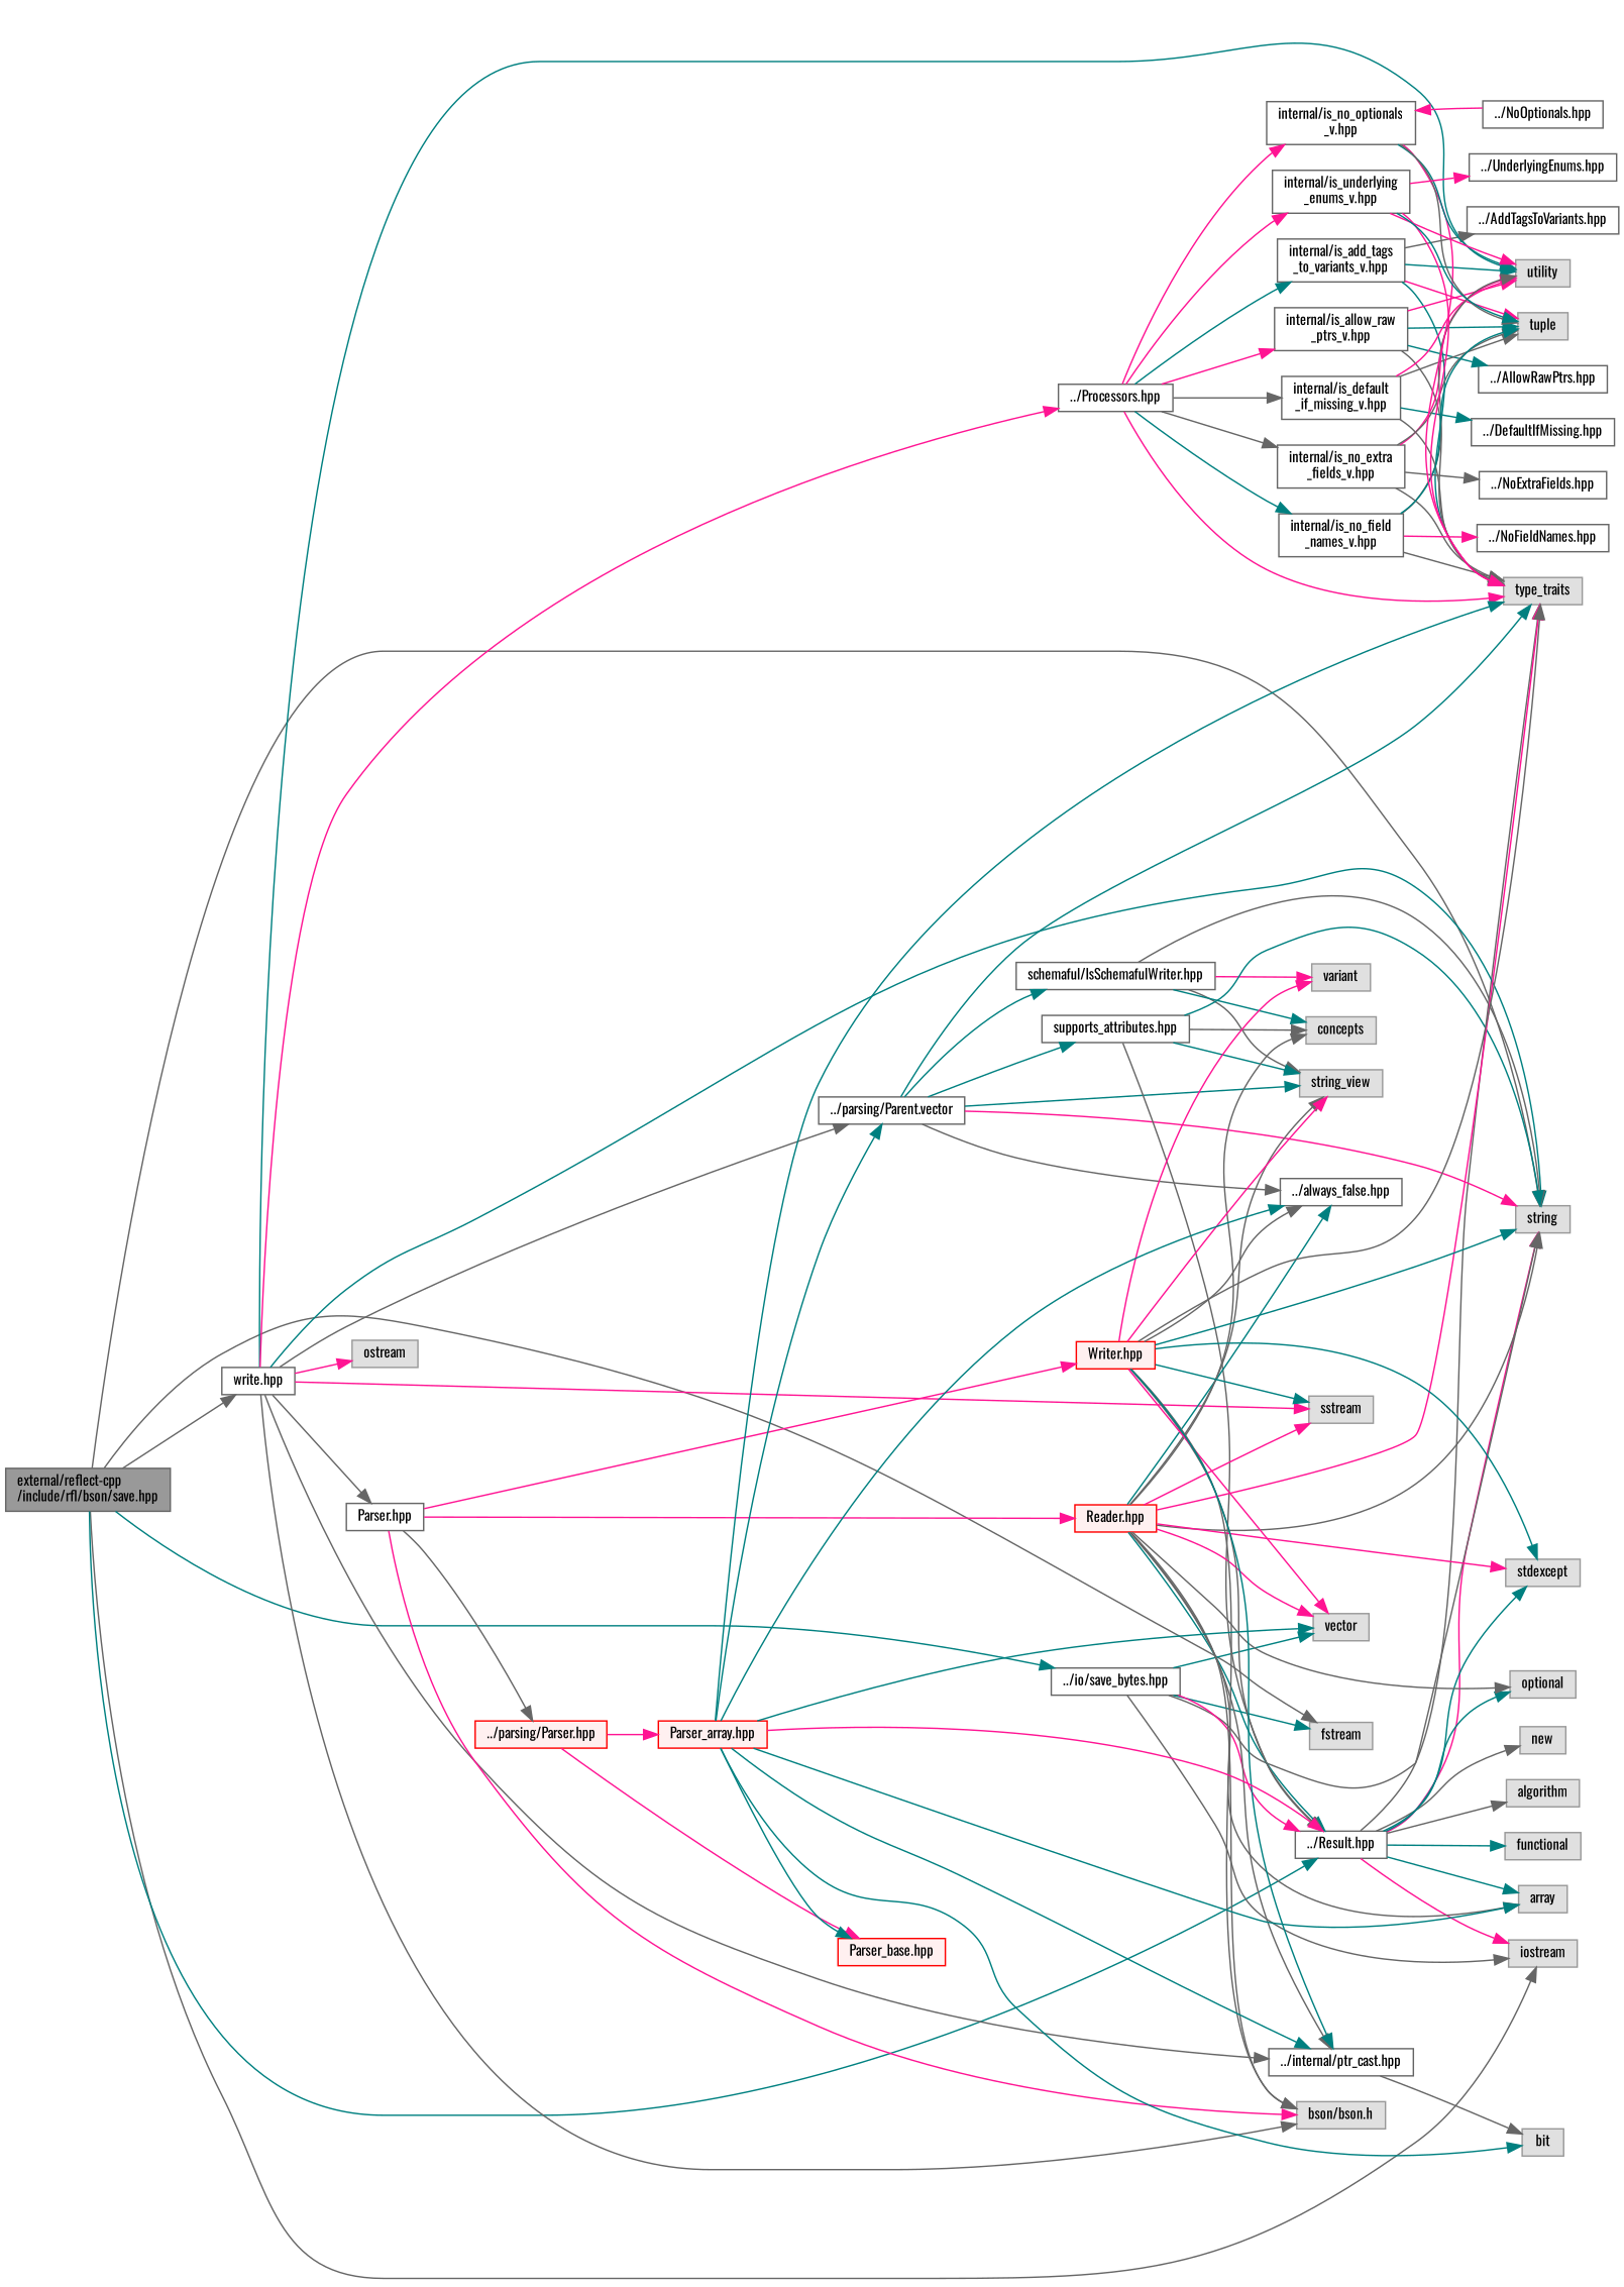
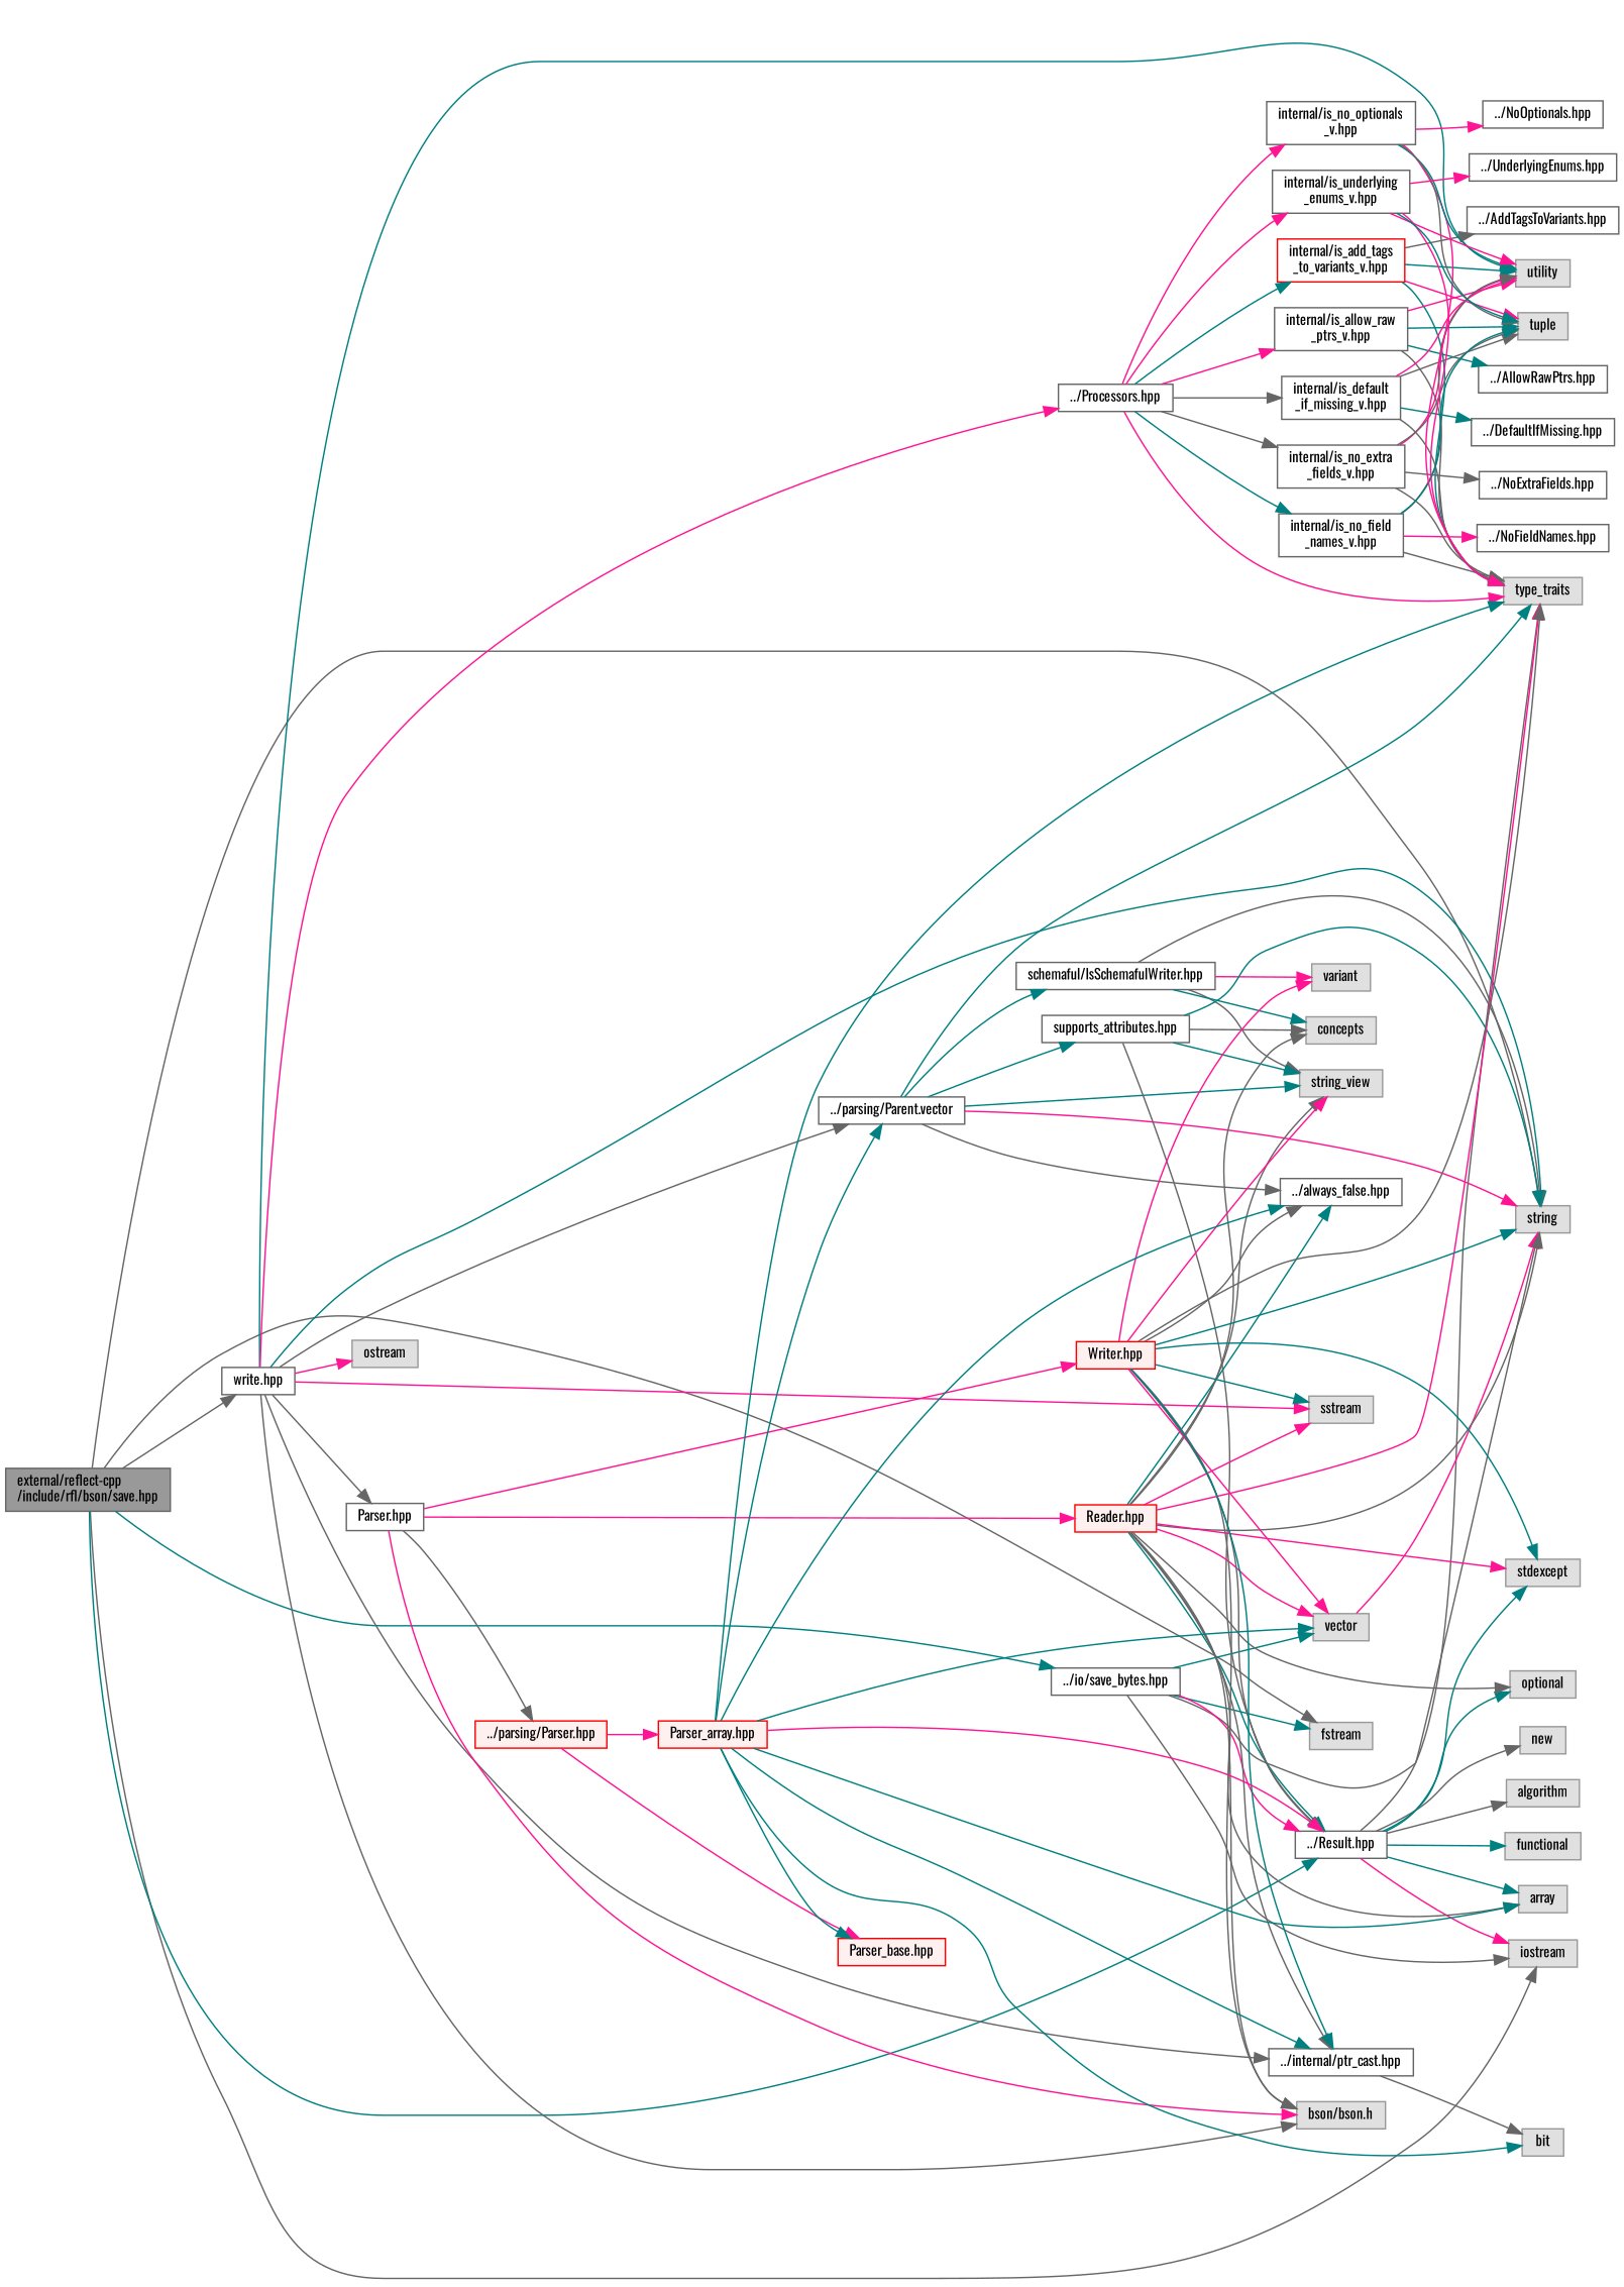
  digraph {
    fontname=Oswald
    rankdir=LR
    node [color=grey40 fillcolor=white fontname=Oswald fontsize=10 shape=box style=filled]
    edge [color=gray40 fontname=Oswald fontsize=10 labelfontname=Helvetica labelfontsize=10 style=solid]
    n1 [color=gray40 fillcolor=grey60 fontcolor=black height=0.2 label="external/reflect-cpp\l/include/rfl/bson/save.hpp" width=0.4]
    n2 [color=grey60 fillcolor="#E0E0E0" height=0.2 label=fstream width=0.4]
    n3 [color=grey60 fillcolor="#E0E0E0" height=0.2 label=iostream width=0.4]
    n4 [color=grey60 fillcolor="#E0E0E0" height=0.2 label=string width=0.4]
    n5 [height=0.2 label="../Result.hpp" width=0.4]
    n6 [height=0.2 label="../io/save_bytes.hpp" width=0.4]
    n7 [height=0.2 label="write.hpp" width=0.4]
    n8 [color=grey60 fillcolor="#E0E0E0" height=0.2 label=algorithm width=0.4]
    n9 [color=grey60 fillcolor="#E0E0E0" height=0.2 label=array width=0.4]
    n10 [color=grey60 fillcolor="#E0E0E0" height=0.2 label=functional width=0.4]
    n11 [color=grey60 fillcolor="#E0E0E0" height=0.2 label=new width=0.4]
    n12 [color=grey60 fillcolor="#E0E0E0" height=0.2 label=optional width=0.4]
    n13 [color=grey60 fillcolor="#E0E0E0" height=0.2 label=stdexcept width=0.4]
    n14 [color=grey60 fillcolor="#E0E0E0" height=0.2 label=type_traits width=0.4]
    n15 [color=grey60 fillcolor="#E0E0E0" height=0.2 label=vector width=0.4]
    n16 [color=grey60 fillcolor="#E0E0E0" height=0.2 label="bson/bson.h" width=0.4]
    n17 [color=grey60 fillcolor="#E0E0E0" height=0.2 label=ostream width=0.4]
    n18 [color=grey60 fillcolor="#E0E0E0" height=0.2 label=sstream width=0.4]
    n19 [color=grey60 fillcolor="#E0E0E0" height=0.2 label=utility width=0.4]
    n20 [height=0.2 label="../Processors.hpp" width=0.4]
    n21 [height=0.2 label="../internal/ptr_cast.hpp" width=0.4]
    n22 [height=0.2 label="../parsing/Parent.vector" width=0.4]
    n23 [height=0.2 label="Parser.hpp" width=0.4]
-   n24 [height=0.2 label="internal/is_add_tags\l_to_variants_v.hpp" width=0.4]
+   n24 [color=red height=0.2 label="internal/is_add_tags\l_to_variants_v.hpp" width=0.4]
    n25 [height=0.2 label="internal/is_allow_raw\l_ptrs_v.hpp" width=0.4]
    n26 [height=0.2 label="internal/is_default\l_if_missing_v.hpp" width=0.4]
    n27 [height=0.2 label="internal/is_no_extra\l_fields_v.hpp" width=0.4]
    n28 [height=0.2 label="internal/is_no_field\l_names_v.hpp" width=0.4]
    n29 [height=0.2 label="internal/is_no_optionals\l_v.hpp" width=0.4]
    n30 [height=0.2 label="internal/is_underlying\l_enums_v.hpp" width=0.4]
    n31 [color=grey60 fillcolor="#E0E0E0" height=0.2 label=bit width=0.4]
    n32 [color=grey60 fillcolor="#E0E0E0" height=0.2 label=string_view width=0.4]
    n33 [height=0.2 label="../always_false.hpp" width=0.4]
    n34 [height=0.2 label="schemaful/IsSchemafulWriter.hpp" width=0.4]
    n35 [height=0.2 label="supports_attributes.hpp" width=0.4]
    n36 [color=red fillcolor="#FFF0F0" height=0.2 label="../parsing/Parser.hpp" width=0.4]
    n37 [color=red fillcolor="#FFF0F0" height=0.2 label="Reader.hpp" width=0.4]
    n38 [color=red fillcolor="#FFF0F0" height=0.2 label="Writer.hpp" width=0.4]
    n39 [color=grey60 fillcolor="#E0E0E0" height=0.2 label=tuple width=0.4]
    n40 [height=0.2 label="../AddTagsToVariants.hpp" width=0.4]
    n41 [height=0.2 label="../AllowRawPtrs.hpp" width=0.4]
    n42 [height=0.2 label="../DefaultIfMissing.hpp" width=0.4]
    n43 [height=0.2 label="../NoExtraFields.hpp" width=0.4]
    n44 [height=0.2 label="../NoFieldNames.hpp" width=0.4]
    n45 [height=0.2 label="../NoOptionals.hpp" width=0.4]
    n46 [height=0.2 label="../UnderlyingEnums.hpp" width=0.4]
    n47 [color=grey60 fillcolor="#E0E0E0" height=0.2 label=concepts width=0.4]
    n48 [color=grey60 fillcolor="#E0E0E0" height=0.2 label=variant width=0.4]
    n49 [color=red fillcolor="#FFF0F0" height=0.2 label="Parser_array.hpp" width=0.4]
    n50 [color=red fillcolor="#FFF0F0" height=0.2 label="Parser_base.hpp" width=0.4]
    n1 -> n2
    n1 -> n3
    n1 -> n4
    n1 -> n5 [color=teal]
    n1 -> n6 [color=teal]
    n1 -> n7
    n5 -> n3 [color=deeppink]
-   n5 -> n4 [color=deeppink]
+   n15 -> n4 [color=deeppink]
    n5 -> n8
    n5 -> n9 [color=teal]
    n5 -> n10 [color=teal]
    n5 -> n11
    n5 -> n12 [color=teal]
    n5 -> n13 [color=teal]
    n5 -> n14
    n6 -> n2 [color=teal]
    n6 -> n3
    n6 -> n4
    n6 -> n5 [color=deeppink]
    n6 -> n15 [color=teal]
    n7 -> n4 [color=teal]
    n7 -> n16
    n7 -> n17 [color=deeppink]
    n7 -> n18 [color=deeppink]
    n7 -> n19 [color=teal]
    n7 -> n20 [color=deeppink]
    n7 -> n21
    n7 -> n22
    n7 -> n23
    n20 -> n14 [color=deeppink]
    n20 -> n24 [color=teal]
    n20 -> n25 [color=deeppink]
    n20 -> n26
    n20 -> n27
    n20 -> n28 [color=teal]
    n20 -> n29 [color=deeppink]
    n20 -> n30 [color=deeppink]
    n21 -> n31
    n22 -> n4 [color=deeppink]
    n22 -> n14 [color=teal]
    n22 -> n32 [color=teal]
    n22 -> n33
    n22 -> n34 [color=teal]
    n22 -> n35 [color=teal]
    n23 -> n16 [color=deeppink]
    n23 -> n36
    n23 -> n37 [color=deeppink]
    n23 -> n38 [color=deeppink]
    n24 -> n14 [color=teal]
    n24 -> n19 [color=teal]
    n24 -> n39 [color=deeppink]
    n24 -> n40
    n25 -> n14
    n25 -> n19 [color=deeppink]
    n25 -> n39 [color=teal]
    n25 -> n41 [color=teal]
    n26 -> n14
    n26 -> n19 [color=deeppink]
    n26 -> n39
    n26 -> n42 [color=teal]
    n27 -> n14
    n27 -> n19 [color=deeppink]
    n27 -> n39
    n27 -> n43
    n28 -> n14
    n28 -> n19
    n28 -> n39 [color=teal]
    n28 -> n44 [color=deeppink]
    n29 -> n14 [color=deeppink]
    n29 -> n19 [color=teal]
    n29 -> n39
-   n45 -> n29 [color=deeppink]
+   n29 -> n45 [color=deeppink]
    n30 -> n14 [color=deeppink]
    n30 -> n19 [color=deeppink]
    n30 -> n39 [color=teal]
    n30 -> n46 [color=deeppink]
    n34 -> n4
    n34 -> n32
    n34 -> n47 [color=teal]
    n34 -> n48 [color=deeppink]
    n35 -> n4 [color=teal]
    n35 -> n5
    n35 -> n32 [color=teal]
    n35 -> n47
    n36 -> n49 [color=deeppink]
    n36 -> n50 [color=deeppink]
    n37 -> n4
    n37 -> n5 [color=teal]
    n37 -> n9
    n37 -> n12
    n37 -> n13 [color=deeppink]
    n37 -> n14 [color=deeppink]
    n37 -> n15 [color=deeppink]
    n37 -> n16
    n37 -> n18 [color=deeppink]
    n37 -> n21
    n37 -> n32
    n37 -> n33 [color=teal]
    n37 -> n47
    n38 -> n4 [color=teal]
    n38 -> n5
    n38 -> n13 [color=teal]
    n38 -> n14
    n38 -> n15 [color=deeppink]
    n38 -> n16
    n38 -> n18 [color=teal]
    n38 -> n21 [color=teal]
    n38 -> n32 [color=deeppink]
    n38 -> n33
    n38 -> n48 [color=deeppink]
    n49 -> n5 [color=deeppink]
    n49 -> n9 [color=teal]
    n49 -> n14 [color=teal]
    n49 -> n15 [color=teal]
    n49 -> n21 [color=teal]
    n49 -> n22 [color=teal]
    n49 -> n31 [color=teal]
    n49 -> n33 [color=teal]
    n49 -> n50 [color=teal]
  }
